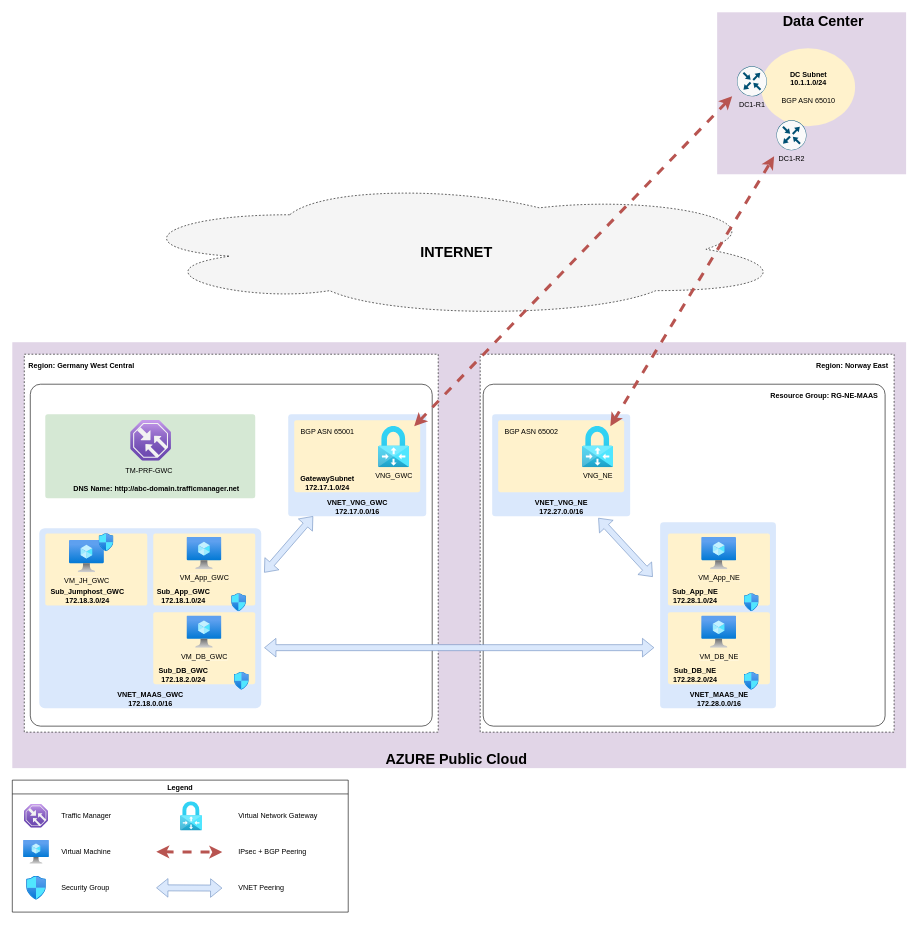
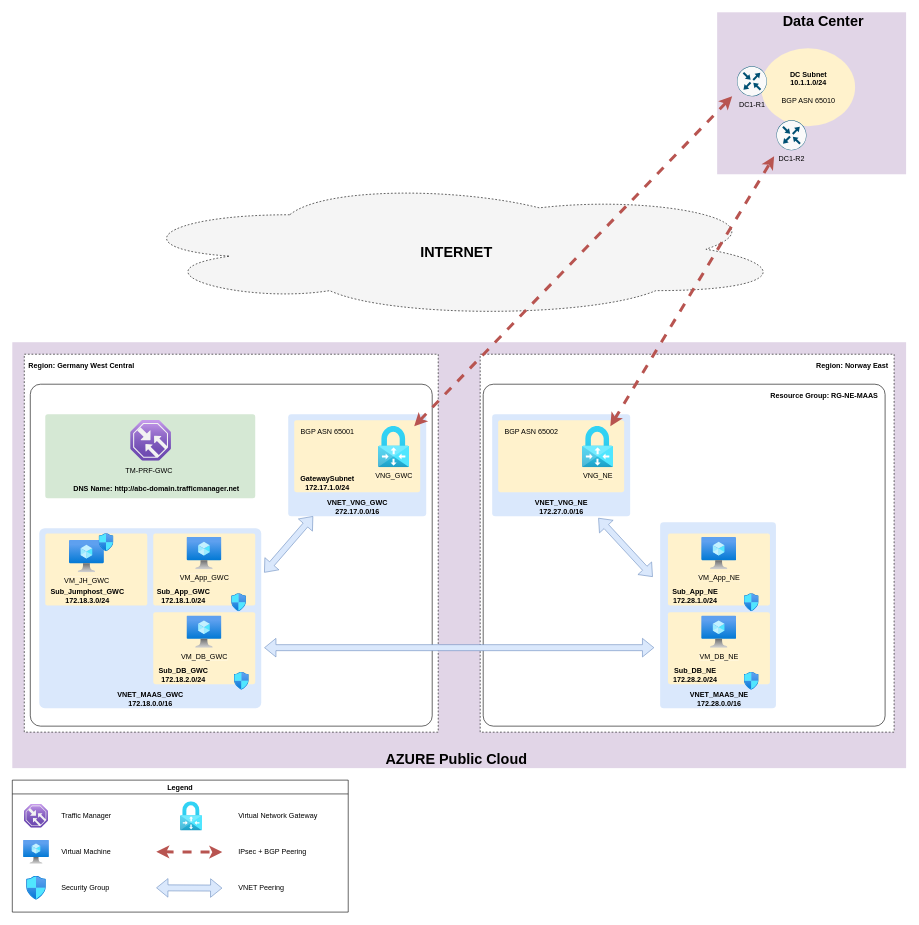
  <mxCell id="0" />
  <mxCell id="1" parent="0" />
  <mxCell id="2" value="" style="rounded=0;whiteSpace=wrap;html=1;dashed=1;fillColor=#e1d5e7;strokeColor=none;" parent="1" vertex="1"><mxGeometry x="20" y="570" width="1490" height="710" as="geometry" /></mxCell>
  <mxCell id="3" value="" style="ellipse;shape=cloud;whiteSpace=wrap;html=1;labelBackgroundColor=none;fillColor=#f5f5f5;fontColor=#333333;dashed=1;" parent="1" vertex="1"><mxGeometry x="205" y="300" width="1110" height="230" as="geometry" /></mxCell>
  <mxCell id="4" value="" style="rounded=0;whiteSpace=wrap;html=1;dashed=1;" parent="1" vertex="1"><mxGeometry x="40" y="590" width="690" height="630" as="geometry" /></mxCell>
  <mxCell id="5" value="&lt;b&gt;Region: Germany West Central&lt;/b&gt;" style="text;html=1;align=center;verticalAlign=middle;resizable=0;points=[];autosize=1;strokeColor=none;" parent="1" vertex="1"><mxGeometry x="40" y="600" width="190" height="20" as="geometry" /></mxCell>
  <mxCell id="6" value="" style="rounded=1;whiteSpace=wrap;html=1;arcSize=3;" parent="1" vertex="1"><mxGeometry x="50" y="640" width="670" height="570" as="geometry" /></mxCell>
  <mxCell id="7" value="" style="rounded=1;whiteSpace=wrap;html=1;arcSize=3;fillColor=#dae8fc;strokeColor=none;" parent="1" vertex="1"><mxGeometry x="480" y="690" width="230" height="170" as="geometry" /></mxCell>
- <mxCell id="8" value="&lt;b&gt;VNET_VNG_GWC&lt;br&gt;172.17.0.0/16&lt;/b&gt;" style="text;html=1;align=center;verticalAlign=middle;resizable=0;points=[];autosize=1;strokeColor=none;" parent="1" vertex="1"><mxGeometry x="535" y="830" width="120" height="30" as="geometry" /></mxCell>
+ <mxCell id="8" value="&lt;b&gt;VNET_VNG_GWC&lt;br&gt;272.17.0.0/16&lt;/b&gt;" style="text;html=1;align=center;verticalAlign=middle;resizable=0;points=[];autosize=1;strokeColor=none;" parent="1" vertex="1"><mxGeometry x="535" y="830" width="120" height="30" as="geometry" /></mxCell>
  <mxCell id="9" value="" style="rounded=1;whiteSpace=wrap;html=1;arcSize=3;fillColor=#dae8fc;strokeColor=none;" parent="1" vertex="1"><mxGeometry x="65" y="880" width="370" height="300" as="geometry" /></mxCell>
  <mxCell id="10" value="&lt;b&gt;VNET_MAAS_GWC&lt;br&gt;172.18.0.0/16&lt;/b&gt;" style="text;html=1;align=center;verticalAlign=middle;resizable=0;points=[];autosize=1;strokeColor=none;" parent="1" vertex="1"><mxGeometry x="185" y="1150" width="130" height="30" as="geometry" /></mxCell>
  <mxCell id="11" value="" style="rounded=1;whiteSpace=wrap;html=1;arcSize=3;fillColor=#fff2cc;strokeColor=none;" parent="1" vertex="1"><mxGeometry x="490" y="700" width="210" height="120" as="geometry" /></mxCell>
  <mxCell id="12" value="&lt;b&gt;GatewaySubnet&lt;br&gt;172.17.1.0/24&lt;br&gt;&lt;/b&gt;" style="text;html=1;align=center;verticalAlign=middle;resizable=0;points=[];autosize=1;strokeColor=none;" parent="1" vertex="1"><mxGeometry x="490" y="790" width="110" height="30" as="geometry" /></mxCell>
  <mxCell id="13" value="&lt;span style=&quot;background-color: rgb(255 , 242 , 204)&quot;&gt;VNG_GWC&lt;/span&gt;" style="aspect=fixed;html=1;points=[];align=center;image;fontSize=12;image=img/lib/azure2/networking/Virtual_Network_Gateways.svg;strokeColor=#000000;" parent="1" vertex="1"><mxGeometry x="630" y="710" width="52" height="69" as="geometry" /></mxCell>
  <mxCell id="14" value="" style="rounded=1;whiteSpace=wrap;html=1;arcSize=3;fillColor=#fff2cc;strokeColor=none;" parent="1" vertex="1"><mxGeometry x="75" y="889" width="170" height="120" as="geometry" /></mxCell>
  <mxCell id="15" value="&lt;b&gt;Sub_Jumphost_GWC&lt;br&gt;172.18.3.0/24&lt;br&gt;&lt;/b&gt;" style="text;html=1;align=center;verticalAlign=middle;resizable=0;points=[];autosize=1;strokeColor=none;" parent="1" vertex="1"><mxGeometry x="75" y="979" width="140" height="30" as="geometry" /></mxCell>
  <mxCell id="16" value="" style="rounded=1;whiteSpace=wrap;html=1;arcSize=3;fillColor=#fff2cc;strokeColor=none;" parent="1" vertex="1"><mxGeometry x="255" y="889" width="170" height="120" as="geometry" /></mxCell>
  <mxCell id="17" value="&lt;b&gt;Sub_App_GWC&lt;br&gt;172.18.1.0/24&lt;br&gt;&lt;/b&gt;" style="text;html=1;align=center;verticalAlign=middle;resizable=0;points=[];autosize=1;strokeColor=none;" parent="1" vertex="1"><mxGeometry x="255" y="979" width="100" height="30" as="geometry" /></mxCell>
  <mxCell id="18" value="" style="rounded=1;whiteSpace=wrap;html=1;arcSize=3;fillColor=#fff2cc;strokeColor=none;" parent="1" vertex="1"><mxGeometry x="255" y="1020" width="170" height="120" as="geometry" /></mxCell>
  <mxCell id="19" value="&lt;b&gt;Sub_DB_GWC&lt;br&gt;172.18.2.0/24&lt;br&gt;&lt;/b&gt;" style="text;html=1;align=center;verticalAlign=middle;resizable=0;points=[];autosize=1;strokeColor=none;" parent="1" vertex="1"><mxGeometry x="255" y="1110" width="100" height="30" as="geometry" /></mxCell>
  <mxCell id="20" value="&lt;span style=&quot;background-color: rgb(255 , 242 , 204)&quot;&gt;VM_JH_GWC&lt;/span&gt;" style="aspect=fixed;html=1;points=[];align=center;image;fontSize=12;image=img/lib/azure2/compute/Virtual_Machine.svg;strokeColor=#000000;" parent="1" vertex="1"><mxGeometry x="115" y="900" width="58.22" height="54" as="geometry" /></mxCell>
  <mxCell id="21" value="&lt;span style=&quot;background-color: rgb(255 , 242 , 204)&quot;&gt;VM_App_GWC&lt;/span&gt;" style="aspect=fixed;html=1;points=[];align=center;image;fontSize=12;image=img/lib/azure2/compute/Virtual_Machine.svg;strokeColor=#000000;" parent="1" vertex="1"><mxGeometry x="310.89" y="895" width="58.22" height="54" as="geometry" /></mxCell>
  <mxCell id="22" value="&lt;span style=&quot;background-color: rgb(255 , 242 , 204)&quot;&gt;VM_DB_GWC&lt;/span&gt;" style="aspect=fixed;html=1;points=[];align=center;image;fontSize=12;image=img/lib/azure2/compute/Virtual_Machine.svg;strokeColor=#000000;" parent="1" vertex="1"><mxGeometry x="310.89" y="1026" width="58.22" height="54" as="geometry" /></mxCell>
  <mxCell id="23" value="" style="rounded=0;whiteSpace=wrap;html=1;dashed=1;" parent="1" vertex="1"><mxGeometry x="800" y="590" width="690" height="630" as="geometry" /></mxCell>
  <mxCell id="24" value="&lt;b&gt;Region: Norway East&lt;/b&gt;" style="text;html=1;align=center;verticalAlign=middle;resizable=0;points=[];autosize=1;strokeColor=none;" parent="1" vertex="1"><mxGeometry x="1350" y="600" width="140" height="20" as="geometry" /></mxCell>
  <mxCell id="25" value="" style="rounded=1;whiteSpace=wrap;html=1;arcSize=3;" parent="1" vertex="1"><mxGeometry x="805" y="640" width="670" height="570" as="geometry" /></mxCell>
  <mxCell id="26" value="&lt;b&gt;Resource Group: RG-NE-MAAS&amp;nbsp;&lt;/b&gt;" style="text;html=1;align=center;verticalAlign=middle;resizable=0;points=[];autosize=1;strokeColor=none;" parent="1" vertex="1"><mxGeometry x="1275" y="650" width="200" height="20" as="geometry" /></mxCell>
  <mxCell id="27" value="" style="rounded=1;whiteSpace=wrap;html=1;arcSize=3;fillColor=#dae8fc;strokeColor=none;" parent="1" vertex="1"><mxGeometry x="820" y="690" width="230" height="170" as="geometry" /></mxCell>
  <mxCell id="28" value="&lt;b&gt;VNET_VNG_NE&lt;br&gt;172.27.0.0/16&lt;/b&gt;" style="text;html=1;align=center;verticalAlign=middle;resizable=0;points=[];autosize=1;strokeColor=none;" parent="1" vertex="1"><mxGeometry x="885" y="830" width="100" height="30" as="geometry" /></mxCell>
  <mxCell id="29" value="" style="rounded=1;whiteSpace=wrap;html=1;arcSize=3;fillColor=#dae8fc;strokeColor=none;" parent="1" vertex="1"><mxGeometry x="1100" y="870" width="193" height="310" as="geometry" /></mxCell>
  <mxCell id="30" value="&lt;b&gt;VNET_MAAS_NE&lt;br&gt;172.28.0.0/16&lt;/b&gt;" style="text;html=1;align=center;verticalAlign=middle;resizable=0;points=[];autosize=1;strokeColor=none;" parent="1" vertex="1"><mxGeometry x="1143" y="1150" width="110" height="30" as="geometry" /></mxCell>
  <mxCell id="31" value="" style="rounded=1;whiteSpace=wrap;html=1;arcSize=3;fillColor=#fff2cc;strokeColor=none;" parent="1" vertex="1"><mxGeometry x="830" y="700" width="210" height="120" as="geometry" /></mxCell>
  <mxCell id="32" value="&lt;span style=&quot;background-color: rgb(255 , 242 , 204)&quot;&gt;VNG_NE&lt;/span&gt;" style="aspect=fixed;html=1;points=[];align=center;image;fontSize=12;image=img/lib/azure2/networking/Virtual_Network_Gateways.svg;strokeColor=#000000;" parent="1" vertex="1"><mxGeometry x="970" y="710" width="52" height="69" as="geometry" /></mxCell>
  <mxCell id="33" value="" style="rounded=1;whiteSpace=wrap;html=1;arcSize=3;fillColor=#fff2cc;strokeColor=none;" parent="1" vertex="1"><mxGeometry x="1113" y="889" width="170" height="120" as="geometry" /></mxCell>
  <mxCell id="34" value="&lt;b&gt;Sub_App_NE&lt;br&gt;172.28.1.0/24&lt;br&gt;&lt;/b&gt;" style="text;html=1;align=center;verticalAlign=middle;resizable=0;points=[];autosize=1;strokeColor=none;" parent="1" vertex="1"><mxGeometry x="1113" y="979" width="90" height="30" as="geometry" /></mxCell>
  <mxCell id="35" value="" style="rounded=1;whiteSpace=wrap;html=1;arcSize=3;fillColor=#fff2cc;strokeColor=none;" parent="1" vertex="1"><mxGeometry x="1113" y="1020" width="170" height="120" as="geometry" /></mxCell>
  <mxCell id="36" value="&lt;b&gt;Sub_DB_NE&lt;br&gt;172.28.2.0/24&lt;br&gt;&lt;/b&gt;" style="text;html=1;align=center;verticalAlign=middle;resizable=0;points=[];autosize=1;strokeColor=none;" parent="1" vertex="1"><mxGeometry x="1113" y="1110" width="90" height="30" as="geometry" /></mxCell>
  <mxCell id="37" value="&lt;span style=&quot;background-color: rgb(255 , 242 , 204)&quot;&gt;VM_App_NE&lt;/span&gt;" style="aspect=fixed;html=1;points=[];align=center;image;fontSize=12;image=img/lib/azure2/compute/Virtual_Machine.svg;strokeColor=#000000;" parent="1" vertex="1"><mxGeometry x="1168.89" y="895" width="58.22" height="54" as="geometry" /></mxCell>
  <mxCell id="38" value="&lt;span style=&quot;background-color: rgb(255 , 242 , 204)&quot;&gt;VM_DB_NE&lt;/span&gt;" style="aspect=fixed;html=1;points=[];align=center;image;fontSize=12;image=img/lib/azure2/compute/Virtual_Machine.svg;strokeColor=#000000;" parent="1" vertex="1"><mxGeometry x="1168.89" y="1026" width="58.22" height="54" as="geometry" /></mxCell>
  <mxCell id="39" value="" style="aspect=fixed;html=1;points=[];align=center;image;fontSize=12;image=img/lib/azure2/networking/Network_Security_Groups.svg;" parent="1" vertex="1"><mxGeometry x="390" y="1120" width="24.71" height="30" as="geometry" /></mxCell>
  <mxCell id="40" value="" style="rounded=1;whiteSpace=wrap;html=1;arcSize=3;fillColor=#d5e8d4;strokeColor=none;" parent="1" vertex="1"><mxGeometry x="75" y="690" width="350" height="140" as="geometry" /></mxCell>
  <mxCell id="41" value="&lt;h2 class=&quot;fxs-blade-title-titleText msportalfx-tooltip-overflow&quot; id=&quot;611b6f3b-da93-4b7e-acb1-491d3065c0cb&quot;&gt;&lt;br&gt;&lt;/h2&gt;" style="aspect=fixed;html=1;points=[];align=center;image;fontSize=12;image=img/lib/azure2/networking/Traffic_Manager_Profiles.svg;" parent="1" vertex="1"><mxGeometry x="217" y="700" width="68" height="68" as="geometry" /></mxCell>
  <mxCell id="42" value="&lt;h2 class=&quot;fxs-blade-title-titleText msportalfx-tooltip-overflow&quot; id=&quot;611b6f3b-da93-4b7e-acb1-491d3065c0cb&quot; style=&quot;color: rgb(0 , 0 , 0) ; font-family: &amp;#34;helvetica&amp;#34; ; font-style: normal ; letter-spacing: normal ; text-align: center ; text-indent: 0px ; text-transform: none ; word-spacing: 0px&quot;&gt;&lt;font style=&quot;font-size: 12px ; font-weight: normal&quot;&gt;TM-PRF-GWC&lt;/font&gt;&lt;/h2&gt;" style="text;whiteSpace=wrap;html=1;" parent="1" vertex="1"><mxGeometry x="207" y="750" width="140" height="70" as="geometry" /></mxCell>
  <mxCell id="43" value="&lt;span style=&quot;color: rgb(0 , 0 , 0) ; font-family: &amp;#34;helvetica&amp;#34; ; font-size: 12px ; font-style: normal ; letter-spacing: normal ; text-align: center ; text-indent: 0px ; text-transform: none ; word-spacing: 0px ; display: inline ; float: none&quot;&gt;&lt;b&gt;DNS Name: http://abc-domain.trafficmanager.net&lt;/b&gt;&lt;/span&gt;" style="text;whiteSpace=wrap;html=1;labelBorderColor=none;labelBackgroundColor=none;" parent="1" vertex="1"><mxGeometry x="120" y="800" width="290" height="30" as="geometry" /></mxCell>
  <mxCell id="44" value="" style="aspect=fixed;html=1;points=[];align=center;image;fontSize=12;image=img/lib/azure2/networking/Network_Security_Groups.svg;" parent="1" vertex="1"><mxGeometry x="385.29" y="989" width="24.71" height="30" as="geometry" /></mxCell>
  <mxCell id="45" value="" style="aspect=fixed;html=1;points=[];align=center;image;fontSize=12;image=img/lib/azure2/networking/Network_Security_Groups.svg;" parent="1" vertex="1"><mxGeometry x="164.4" y="889" width="24.71" height="30" as="geometry" /></mxCell>
  <mxCell id="46" value="" style="rounded=0;whiteSpace=wrap;html=1;dashed=1;fillColor=#e1d5e7;strokeColor=none;" parent="1" vertex="1"><mxGeometry x="1195" y="20" width="315" height="270" as="geometry" /></mxCell>
  <mxCell id="47" value="" style="endArrow=classic;startArrow=classic;html=1;fillColor=#f8cecc;strokeWidth=5;strokeColor=#b85450;dashed=1;" parent="1" edge="1"><mxGeometry width="50" height="50" relative="1" as="geometry"><mxPoint x="690" y="710" as="sourcePoint" /><mxPoint x="1220" y="160" as="targetPoint" /></mxGeometry></mxCell>
  <mxCell id="48" value="" style="endArrow=classic;startArrow=classic;html=1;fillColor=#f8cecc;strokeWidth=5;strokeColor=#b85450;dashed=1;" parent="1" source="32" edge="1"><mxGeometry width="50" height="50" relative="1" as="geometry"><mxPoint x="700" y="720" as="sourcePoint" /><mxPoint x="1290" y="260" as="targetPoint" /></mxGeometry></mxCell>
  <mxCell id="49" value="" style="ellipse;whiteSpace=wrap;html=1;labelBackgroundColor=none;rounded=1;strokeColor=none;fillColor=#fff2cc;arcSize=3;" parent="1" vertex="1"><mxGeometry x="1268" y="80" width="157" height="130" as="geometry" /></mxCell>
  <mxCell id="50" value="&lt;b&gt;DC Subnet&lt;/b&gt;&lt;br&gt;&lt;b&gt;10.1.1.0/24&lt;/b&gt;&lt;br&gt;&lt;br&gt;BGP ASN 65010" style="text;html=1;align=center;verticalAlign=middle;resizable=0;points=[];autosize=1;strokeColor=none;" parent="1" vertex="1"><mxGeometry x="1296.5" y="115" width="100" height="60" as="geometry" /></mxCell>
  <mxCell id="51" value="DC1-R1" style="points=[[0.5,0,0],[1,0.5,0],[0.5,1,0],[0,0.5,0],[0.145,0.145,0],[0.856,0.145,0],[0.855,0.856,0],[0.145,0.855,0]];verticalLabelPosition=bottom;html=1;verticalAlign=top;aspect=fixed;align=center;pointerEvents=1;shape=mxgraph.cisco19.rect;prIcon=router;fillColor=#FAFAFA;strokeColor=#005073;labelBackgroundColor=none;" parent="1" vertex="1"><mxGeometry x="1228" y="110" width="50" height="50" as="geometry" /></mxCell>
  <mxCell id="52" value="DC1-R2" style="points=[[0.5,0,0],[1,0.5,0],[0.5,1,0],[0,0.5,0],[0.145,0.145,0],[0.856,0.145,0],[0.855,0.856,0],[0.145,0.855,0]];verticalLabelPosition=bottom;html=1;verticalAlign=top;aspect=fixed;align=center;pointerEvents=1;shape=mxgraph.cisco19.rect;prIcon=router;fillColor=#FAFAFA;strokeColor=#005073;labelBackgroundColor=none;" parent="1" vertex="1"><mxGeometry x="1293.89" y="200" width="50" height="50" as="geometry" /></mxCell>
  <mxCell id="53" value="&lt;span style=&quot;font-size: 24px;&quot;&gt;INTERNET&lt;/span&gt;" style="text;html=1;align=center;verticalAlign=middle;resizable=0;points=[];autosize=1;strokeColor=none;fontStyle=1;fontSize=24;" parent="1" vertex="1"><mxGeometry x="690" y="405" width="140" height="30" as="geometry" /></mxCell>
  <mxCell id="54" value="&lt;b&gt;AZURE Public Cloud&lt;/b&gt;" style="text;html=1;align=center;verticalAlign=middle;resizable=0;points=[];autosize=1;strokeColor=none;fontSize=24;" parent="1" vertex="1"><mxGeometry x="635" y="1250" width="250" height="30" as="geometry" /></mxCell>
  <mxCell id="55" value="&lt;b&gt;Data Center&amp;nbsp;&lt;/b&gt;" style="text;html=1;align=center;verticalAlign=middle;resizable=0;points=[];autosize=1;strokeColor=none;fontSize=24;" parent="1" vertex="1"><mxGeometry x="1295" y="20" width="160" height="30" as="geometry" /></mxCell>
  <mxCell id="56" value="" style="aspect=fixed;html=1;points=[];align=center;image;fontSize=12;image=img/lib/azure2/networking/Network_Security_Groups.svg;" parent="1" vertex="1"><mxGeometry x="1240" y="989" width="24.71" height="30" as="geometry" /></mxCell>
  <mxCell id="57" value="" style="aspect=fixed;html=1;points=[];align=center;image;fontSize=12;image=img/lib/azure2/networking/Network_Security_Groups.svg;" parent="1" vertex="1"><mxGeometry x="1240" y="1120" width="24.71" height="30" as="geometry" /></mxCell>
  <mxCell id="58" value="BGP ASN 65002" style="text;html=1;align=center;verticalAlign=middle;resizable=0;points=[];autosize=1;strokeColor=none;fontSize=12;" parent="1" vertex="1"><mxGeometry x="835" y="710" width="100" height="20" as="geometry" /></mxCell>
  <mxCell id="59" value="BGP ASN 65001" style="text;html=1;align=center;verticalAlign=middle;resizable=0;points=[];autosize=1;strokeColor=none;fontSize=12;" parent="1" vertex="1"><mxGeometry x="495" y="710" width="100" height="20" as="geometry" /></mxCell>
  <mxCell id="60" value="Legend" style="swimlane;labelBackgroundColor=none;fontSize=12;startSize=23;" parent="1" vertex="1"><mxGeometry x="20" y="1300" width="560" height="220" as="geometry"><mxRectangle x="750" y="1148" width="130" height="23" as="alternateBounds" /></mxGeometry></mxCell>
  <mxCell id="61" value="&lt;h2 class=&quot;fxs-blade-title-titleText msportalfx-tooltip-overflow&quot; id=&quot;611b6f3b-da93-4b7e-acb1-491d3065c0cb&quot;&gt;&lt;br&gt;&lt;/h2&gt;" style="aspect=fixed;html=1;points=[];align=center;image;fontSize=12;image=img/lib/azure2/networking/Traffic_Manager_Profiles.svg;" parent="60" vertex="1"><mxGeometry x="20" y="40" width="40" height="40" as="geometry" /></mxCell>
  <mxCell id="62" value="Traffic Manager" style="text;html=1;align=left;verticalAlign=middle;resizable=0;points=[];autosize=1;strokeColor=none;fontSize=12;" parent="60" vertex="1"><mxGeometry x="80" y="50" width="100" height="20" as="geometry" /></mxCell>
  <mxCell id="63" value="" style="aspect=fixed;html=1;points=[];align=center;image;fontSize=12;image=img/lib/azure2/compute/Virtual_Machine.svg;strokeColor=#000000;" parent="60" vertex="1"><mxGeometry x="18.44" y="100" width="43.13" height="40" as="geometry" /></mxCell>
  <mxCell id="64" value="Virtual Machine" style="text;html=1;align=left;verticalAlign=middle;resizable=0;points=[];autosize=1;strokeColor=none;fontSize=12;" parent="60" vertex="1"><mxGeometry x="80" y="110" width="100" height="20" as="geometry" /></mxCell>
  <mxCell id="65" value="" style="aspect=fixed;html=1;points=[];align=center;image;fontSize=12;image=img/lib/azure2/networking/Network_Security_Groups.svg;" parent="60" vertex="1"><mxGeometry x="23.53" y="160" width="32.95" height="40" as="geometry" /></mxCell>
  <mxCell id="66" value="Security Group" style="text;html=1;align=left;verticalAlign=middle;resizable=0;points=[];autosize=1;strokeColor=none;fontSize=12;" parent="60" vertex="1"><mxGeometry x="80" y="170" width="100" height="20" as="geometry" /></mxCell>
  <mxCell id="67" value="" style="shape=flexArrow;endArrow=classic;startArrow=classic;html=1;fontSize=12;fillColor=#dae8fc;strokeColor=#6c8ebf;" parent="60" edge="1"><mxGeometry width="100" height="100" relative="1" as="geometry"><mxPoint x="240" y="179.5" as="sourcePoint" /><mxPoint x="350" y="180" as="targetPoint" /></mxGeometry></mxCell>
  <mxCell id="68" value="VNET Peering" style="text;html=1;align=left;verticalAlign=middle;resizable=0;points=[];autosize=1;strokeColor=none;fontSize=12;" parent="60" vertex="1"><mxGeometry x="375" y="170" width="90" height="20" as="geometry" /></mxCell>
  <mxCell id="69" value="" style="aspect=fixed;html=1;points=[];align=center;image;fontSize=12;image=img/lib/azure2/networking/Virtual_Network_Gateways.svg;strokeColor=#000000;" parent="60" vertex="1"><mxGeometry x="280" y="35.5" width="36.93" height="49" as="geometry" /></mxCell>
  <mxCell id="70" value="Virtual Network Gateway" style="text;html=1;align=left;verticalAlign=middle;resizable=0;points=[];autosize=1;strokeColor=none;fontSize=12;" parent="60" vertex="1"><mxGeometry x="375" y="50" width="150" height="20" as="geometry" /></mxCell>
  <mxCell id="71" value="" style="endArrow=classic;startArrow=classic;html=1;fillColor=#f8cecc;strokeWidth=5;strokeColor=#b85450;dashed=1;" parent="60" edge="1"><mxGeometry width="50" height="50" relative="1" as="geometry"><mxPoint x="240" y="119.5" as="sourcePoint" /><mxPoint x="350" y="120" as="targetPoint" /></mxGeometry></mxCell>
  <mxCell id="72" value="IPsec + BGP Peering" style="text;html=1;align=left;verticalAlign=middle;resizable=0;points=[];autosize=1;strokeColor=none;fontSize=12;" parent="60" vertex="1"><mxGeometry x="375" y="110" width="130" height="20" as="geometry" /></mxCell>
  <mxCell id="73" value="" style="shape=flexArrow;endArrow=classic;startArrow=classic;html=1;fontSize=12;fillColor=#dae8fc;strokeColor=#6c8ebf;" parent="1" edge="1"><mxGeometry width="100" height="100" relative="1" as="geometry"><mxPoint x="440" y="1079.17" as="sourcePoint" /><mxPoint x="1090" y="1079.17" as="targetPoint" /></mxGeometry></mxCell>
  <mxCell id="74" value="" style="shape=flexArrow;endArrow=classic;startArrow=classic;html=1;fontSize=12;fillColor=#dae8fc;strokeColor=#6c8ebf;" parent="1" target="7" edge="1"><mxGeometry width="100" height="100" relative="1" as="geometry"><mxPoint x="440" y="954" as="sourcePoint" /><mxPoint x="1090" y="954" as="targetPoint" /></mxGeometry></mxCell>
  <mxCell id="75" value="" style="shape=flexArrow;endArrow=classic;startArrow=classic;html=1;fontSize=12;fillColor=#dae8fc;strokeColor=#6c8ebf;entryX=0.003;entryY=0.294;entryDx=0;entryDy=0;entryPerimeter=0;" parent="1" edge="1"><mxGeometry width="100" height="100" relative="1" as="geometry"><mxPoint x="997" y="863" as="sourcePoint" /><mxPoint x="1087.579" y="961.14" as="targetPoint" /></mxGeometry></mxCell>
